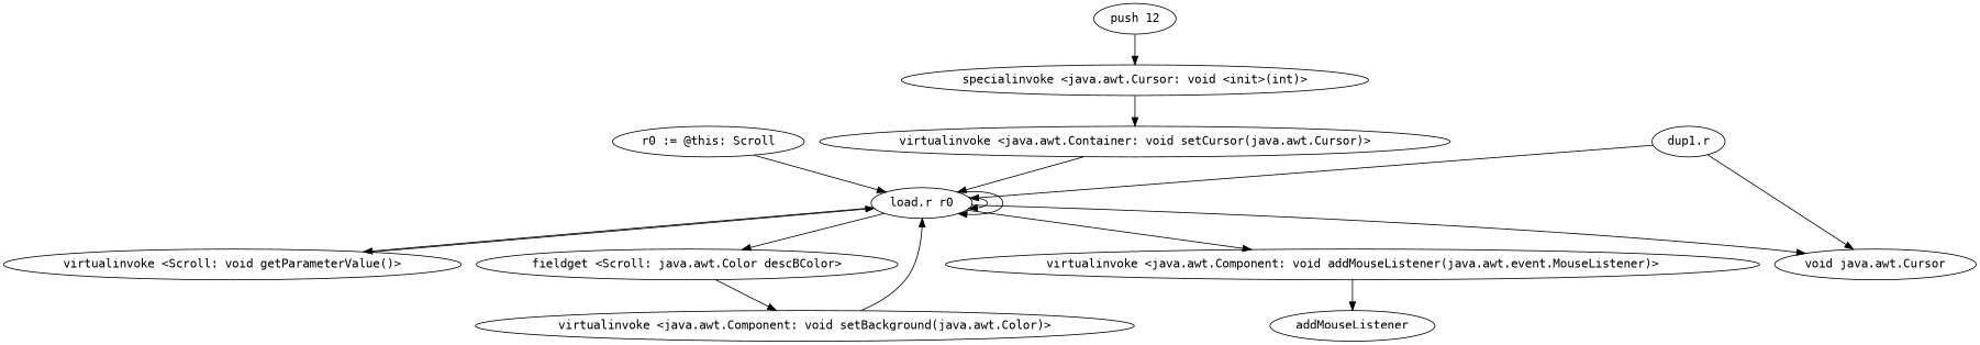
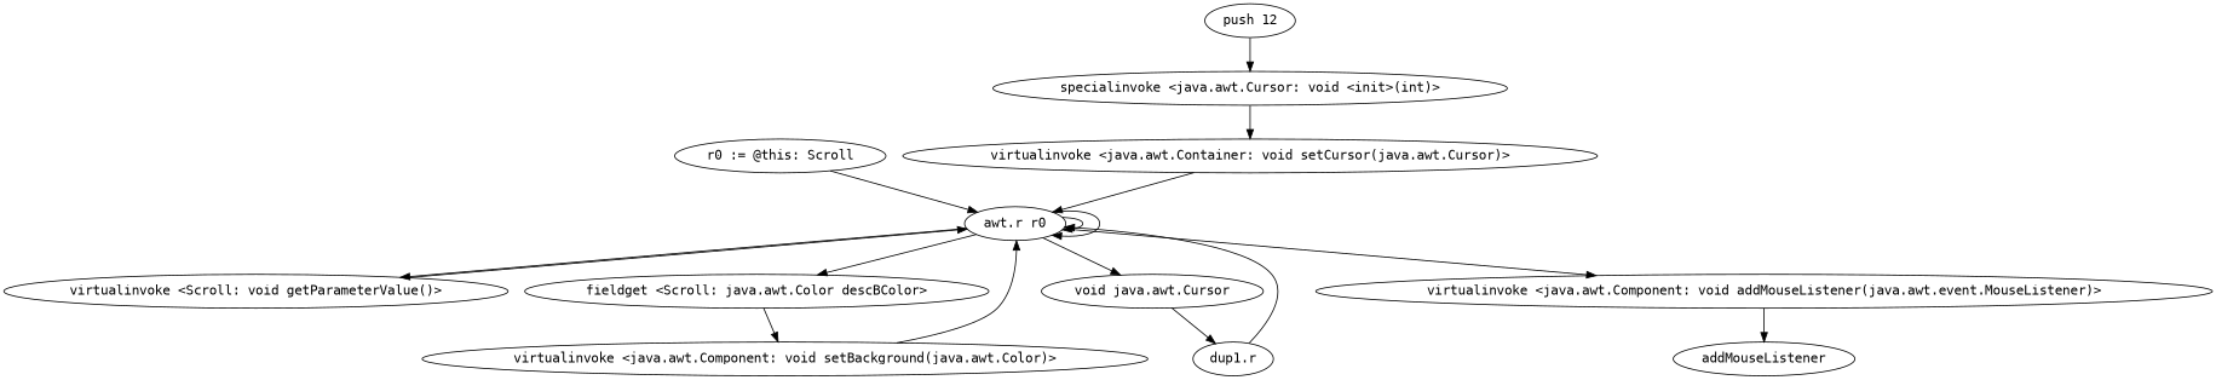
  digraph {
    fontname="DejaVu Sans Mono"
    node [fontname="DejaVu Sans Mono"]
    edge [fontname="DejaVu Sans Mono"]
    "r0 := @this: Scroll"
-   "load.r r0"
+   "load.r r0" [label="awt.r r0"]
    "virtualinvoke <Scroll: void getParameterValue()>"
    "fieldget <Scroll: java.awt.Color descBColor>"
    n5 [label="void java.awt.Cursor"]
    "virtualinvoke <java.awt.Component: void addMouseListener(java.awt.event.MouseListener)>"
    "virtualinvoke <java.awt.Component: void setBackground(java.awt.Color)>"
    "dup1.r"
    n9 [label=addMouseListener]
    "push 12"
    "specialinvoke <java.awt.Cursor: void <init>(int)>"
    "virtualinvoke <java.awt.Container: void setCursor(java.awt.Cursor)>"
    "r0 := @this: Scroll" -> "load.r r0"
    "load.r r0" -> "load.r r0"
    "load.r r0" -> "load.r r0"
    "load.r r0" -> "virtualinvoke <Scroll: void getParameterValue()>"
    "load.r r0" -> "fieldget <Scroll: java.awt.Color descBColor>"
    "load.r r0" -> n5
    "load.r r0" -> "virtualinvoke <java.awt.Component: void addMouseListener(java.awt.event.MouseListener)>"
    "virtualinvoke <Scroll: void getParameterValue()>" -> "load.r r0"
    "fieldget <Scroll: java.awt.Color descBColor>" -> "virtualinvoke <java.awt.Component: void setBackground(java.awt.Color)>"
-   "dup1.r" -> n5
+   n5 -> "dup1.r"
    "virtualinvoke <java.awt.Component: void addMouseListener(java.awt.event.MouseListener)>" -> n9
    "virtualinvoke <java.awt.Component: void setBackground(java.awt.Color)>" -> "load.r r0"
    "dup1.r" -> "load.r r0"
    "push 12" -> "specialinvoke <java.awt.Cursor: void <init>(int)>"
    "specialinvoke <java.awt.Cursor: void <init>(int)>" -> "virtualinvoke <java.awt.Container: void setCursor(java.awt.Cursor)>"
    "virtualinvoke <java.awt.Container: void setCursor(java.awt.Cursor)>" -> "load.r r0"
  }
